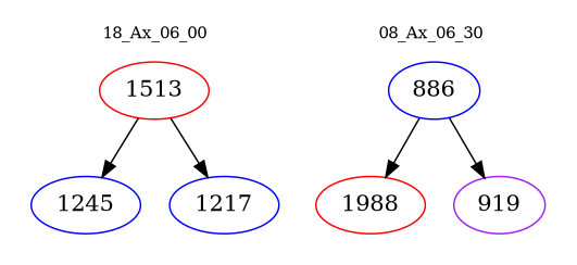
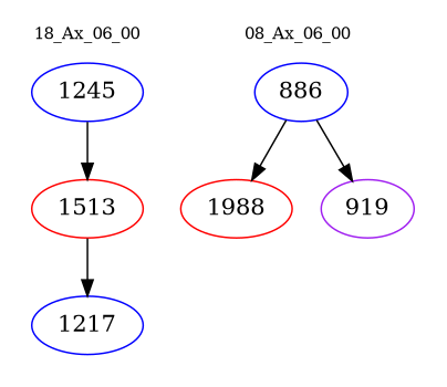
  digraph {
    node [color=blue]
    edge [color=black]
    n1 [label=1245]
    n2 [label=1217]
    n3 [color=red label=1513]
    n4 [label=886]
    n5 [color=red label=1988]
    n6 [color=purple label=919]
    subgraph cluster_1 {
      color=white
      fontsize=10
      label="18_Ax_06_00"
      n1
      n2
      n3
    }
    subgraph cluster_2 {
      color=white
      fontsize=10
-     label="08_Ax_06_30"
+     label="08_Ax_06_00"
      n4
      n5
      n6
    }
-   n3 -> n1
+   n1 -> n3
    n3 -> n2
    n4 -> n5
    n4 -> n6
  }
